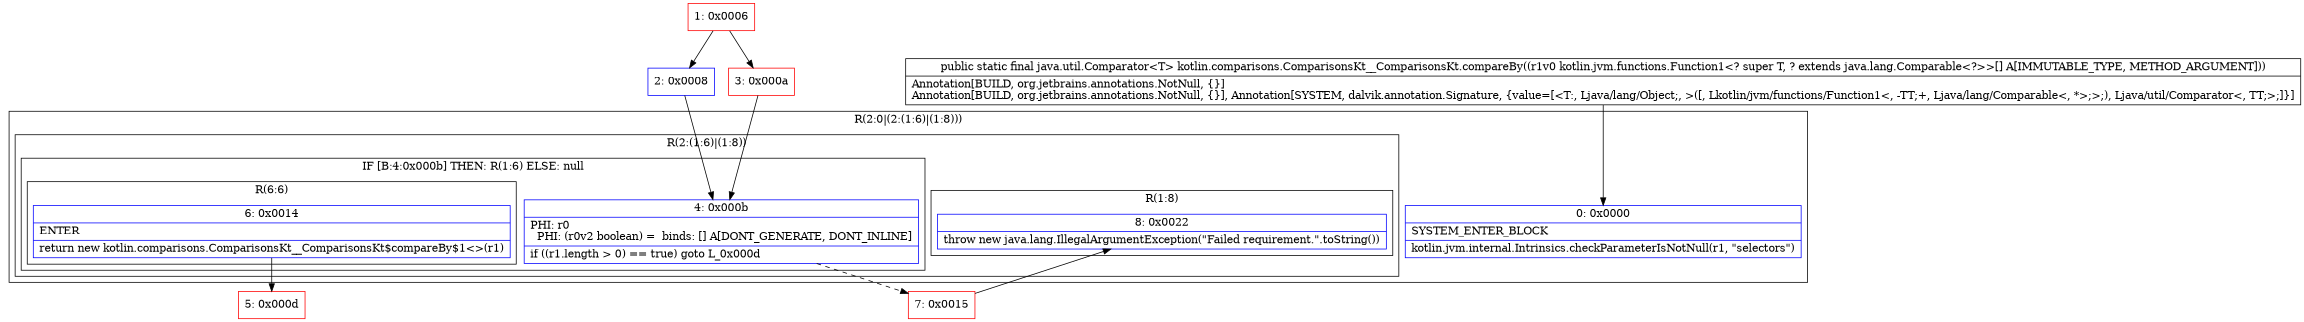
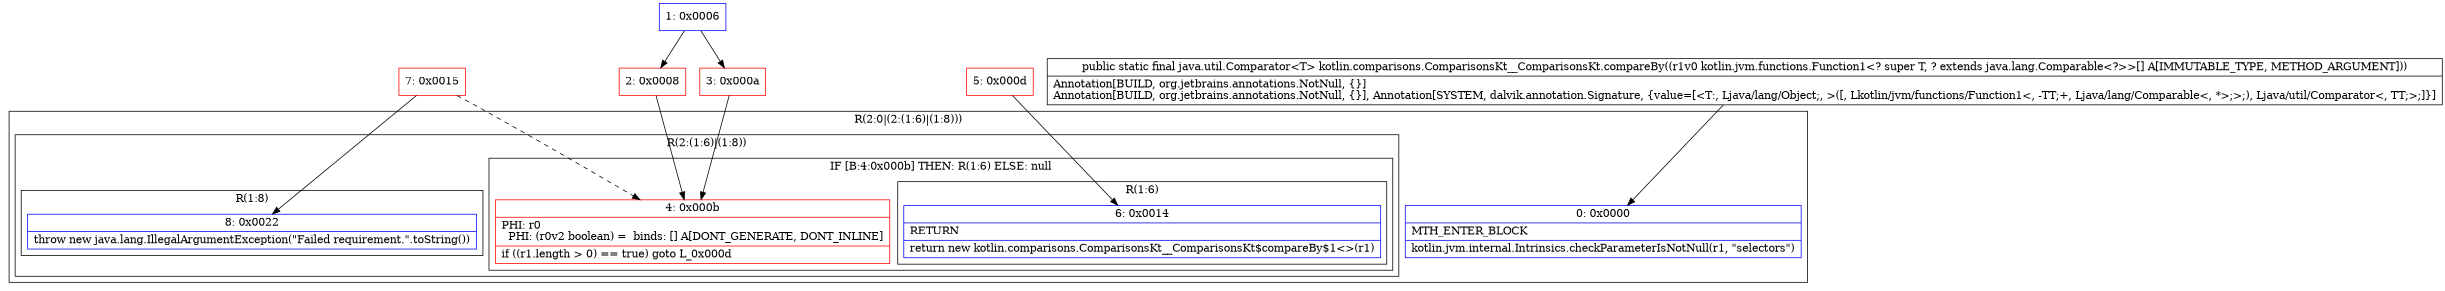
  digraph {
    node [color=red shape=record]
-   n1 [color=blue label="{6\:\ 0x0014|ENTER\l|return new kotlin.comparisons.ComparisonsKt__ComparisonsKt$compareBy$1\<\>(r1)\l}"]
-   n2 [color=blue label="{4\:\ 0x000b|PHI: r0 \l  PHI: (r0v2 boolean) =  binds: [] A[DONT_GENERATE, DONT_INLINE]\l|if ((r1.length \> 0) == true) goto L_0x000d\l}"]
+   n1 [color=blue label="{6\:\ 0x0014|RETURN\l|return new kotlin.comparisons.ComparisonsKt__ComparisonsKt$compareBy$1\<\>(r1)\l}"]
+   n2 [label="{4\:\ 0x000b|PHI: r0 \l  PHI: (r0v2 boolean) =  binds: [] A[DONT_GENERATE, DONT_INLINE]\l|if ((r1.length \> 0) == true) goto L_0x000d\l}"]
    n3 [color=blue label="{8\:\ 0x0022|throw new java.lang.IllegalArgumentException(\"Failed requirement.\".toString())\l}"]
-   n4 [color=blue label="{0\:\ 0x0000|SYSTEM_ENTER_BLOCK\l|kotlin.jvm.internal.Intrinsics.checkParameterIsNotNull(r1, \"selectors\")\l}"]
+   n4 [color=blue label="{0\:\ 0x0000|MTH_ENTER_BLOCK\l|kotlin.jvm.internal.Intrinsics.checkParameterIsNotNull(r1, \"selectors\")\l}"]
    n5 [label="{7\:\ 0x0015}"]
-   n6 [label="{1\:\ 0x0006}"]
-   n7 [color=blue label="{2\:\ 0x0008}"]
+   n6 [color=blue label="{1\:\ 0x0006}"]
+   n7 [label="{2\:\ 0x0008}"]
    n8 [label="{3\:\ 0x000a}"]
    n9 [label="{5\:\ 0x000d}"]
    n10 [label="{public static final java.util.Comparator\<T\> kotlin.comparisons.ComparisonsKt__ComparisonsKt.compareBy((r1v0 kotlin.jvm.functions.Function1\<? super T, ? extends java.lang.Comparable\<?\>\>[] A[IMMUTABLE_TYPE, METHOD_ARGUMENT]))  | Annotation[BUILD, org.jetbrains.annotations.NotNull, \{\}]\lAnnotation[BUILD, org.jetbrains.annotations.NotNull, \{\}], Annotation[SYSTEM, dalvik.annotation.Signature, \{value=[\<T:, Ljava\/lang\/Object;, \>([, Lkotlin\/jvm\/functions\/Function1\<, \-TT;+, Ljava\/lang\/Comparable\<, *\>;\>;), Ljava\/util\/Comparator\<, TT;\>;]\}]\l}" color=""]
    subgraph cluster_1 {
      label="R(2:0|(2:(1:6)|(1:8)))"
      n4
      subgraph cluster_2 {
        label="R(2:(1:6)|(1:8))"
        subgraph cluster_3 {
          label="IF [B:4:0x000b] THEN: R(1:6) ELSE: null"
          n2
          subgraph cluster_4 {
-           label="R(6:6)"
+           label="R(1:6)"
            n1
          }
        }
        subgraph cluster_5 {
          label="R(1:8)"
          n3
        }
      }
    }
-   n2 -> n5 [style=dashed]
+   n5 -> n2 [style=dashed]
    n5 -> n3
    n6 -> n7
    n6 -> n8
    n7 -> n2
    n8 -> n2
-   n1 -> n9
+   n9 -> n1
    n10 -> n4
  }
